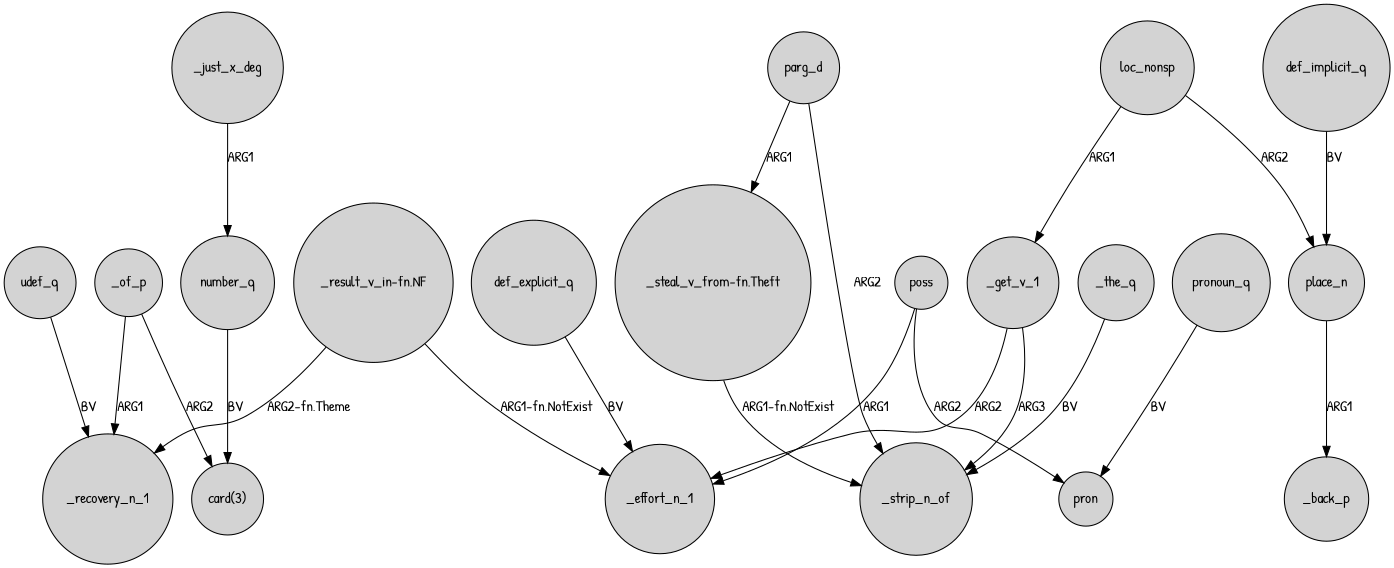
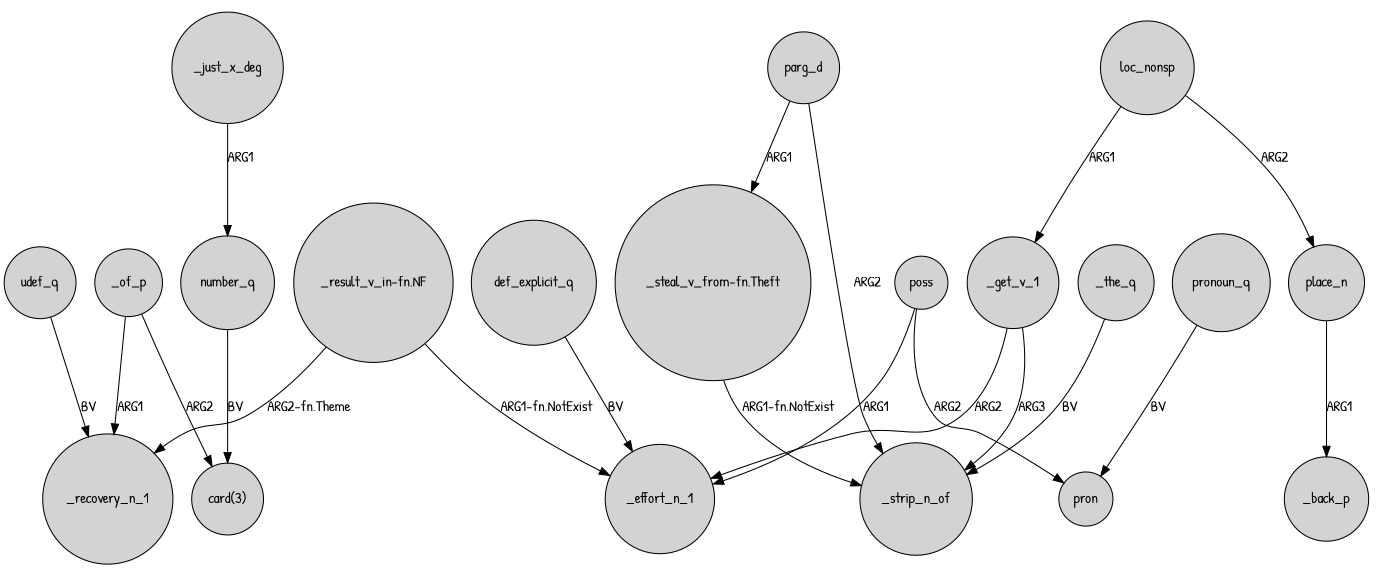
  digraph {
    fontname="Patrick Hand"
    node [fontname="Patrick Hand" shape=circle style=filled]
    edge [fontname="Patrick Hand"]
    _of_p
    _recovery_n_1
    "card(3)"
    loc_nonsp
    _get_v_1
    place_n
    _strip_n_of
    _effort_n_1
    _back_p
    poss
    pron
    _the_q
    "_result_v_in-fn.NF"
-   def_implicit_q
    parg_d
    "_steal_v_from-fn.Theft"
    _just_x_deg
    number_q
    pronoun_q
    def_explicit_q
    udef_q
    _of_p -> _recovery_n_1 [label=ARG1]
    _of_p -> "card(3)" [label=ARG2]
    loc_nonsp -> _get_v_1 [label=ARG1]
    loc_nonsp -> place_n [label=ARG2]
    _get_v_1 -> _strip_n_of [label=ARG3]
    _get_v_1 -> _effort_n_1 [label=ARG2]
    place_n -> _back_p [label=ARG1]
    poss -> _effort_n_1 [label=ARG1]
    poss -> pron [label=ARG2]
    _the_q -> _strip_n_of [label=BV]
    "_result_v_in-fn.NF" -> _recovery_n_1 [label="ARG2-fn.Theme"]
    "_result_v_in-fn.NF" -> _effort_n_1 [label="ARG1-fn.NotExist"]
-   def_implicit_q -> place_n [label=BV]
    parg_d -> _strip_n_of [label=ARG2]
    parg_d -> "_steal_v_from-fn.Theft" [label=ARG1]
    "_steal_v_from-fn.Theft" -> _strip_n_of [label="ARG1-fn.NotExist"]
    _just_x_deg -> number_q [label=ARG1]
    number_q -> "card(3)" [label=BV]
    pronoun_q -> pron [label=BV]
    def_explicit_q -> _effort_n_1 [label=BV]
    udef_q -> _recovery_n_1 [label=BV]
  }
